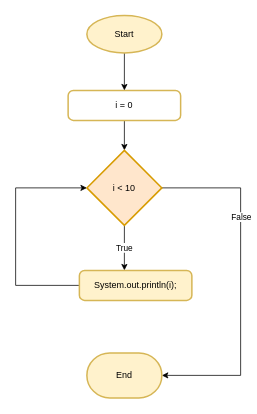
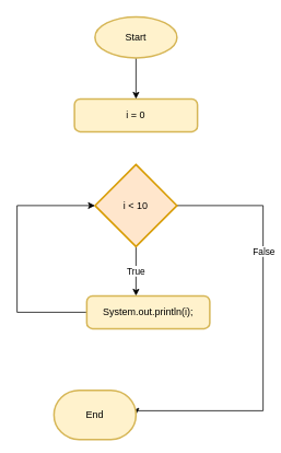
  <mxCell id="0" />
  <mxCell id="1" parent="0" />
- <mxCell id="2" style="edgeStyle=orthogonalEdgeStyle;rounded=0;orthogonalLoop=1;jettySize=auto;html=1;exitX=0.5;exitY=1;exitDx=0;exitDy=0;" edge="1" parent="1" source="3" target="7"><mxGeometry relative="1" as="geometry" /></mxCell>
- <mxCell id="3" value="i = 0" style="rounded=1;whiteSpace=wrap;html=1;absoluteArcSize=1;arcSize=14;strokeWidth=2;fillColor=#ffffff;strokeColor=#d6b656;" vertex="1" parent="1"><mxGeometry x="90" y="120" width="150" height="40" as="geometry" /></mxCell>
+ <mxCell id="3" value="i = 0" style="rounded=1;whiteSpace=wrap;html=1;absoluteArcSize=1;arcSize=14;strokeWidth=2;fillColor=#fff2cc;strokeColor=#d6b656;" vertex="1" parent="1"><mxGeometry x="90" y="120" width="150" height="40" as="geometry" /></mxCell>
  <mxCell id="4" value="True" style="edgeStyle=orthogonalEdgeStyle;rounded=0;orthogonalLoop=1;jettySize=auto;html=1;" edge="1" parent="1" source="7" target="9"><mxGeometry relative="1" as="geometry"><Array as="points"><mxPoint x="165" y="330" /><mxPoint x="165" y="330" /></Array></mxGeometry></mxCell>
  <mxCell id="5" style="edgeStyle=orthogonalEdgeStyle;rounded=0;orthogonalLoop=1;jettySize=auto;html=1;exitX=1;exitY=0.5;exitDx=0;exitDy=0;exitPerimeter=0;entryX=1;entryY=0.5;entryDx=0;entryDy=0;entryPerimeter=0;" edge="1" parent="1" source="7" target="12"><mxGeometry relative="1" as="geometry"><mxPoint x="365" y="350" as="targetPoint" /><Array as="points"><mxPoint x="320" y="250" /><mxPoint x="320" y="500" /></Array></mxGeometry></mxCell>
  <mxCell id="6" value="False" style="edgeLabel;html=1;align=center;verticalAlign=middle;resizable=0;points=[];" vertex="1" connectable="0" parent="5"><mxGeometry x="-0.377" relative="1" as="geometry"><mxPoint as="offset" /></mxGeometry></mxCell>
  <mxCell id="7" value="i &amp;lt; 10" style="strokeWidth=2;html=1;shape=mxgraph.flowchart.decision;whiteSpace=wrap;fillColor=#ffe6cc;strokeColor=#d79b00;" vertex="1" parent="1"><mxGeometry x="115" y="200" width="100" height="100" as="geometry" /></mxCell>
  <mxCell id="8" style="edgeStyle=orthogonalEdgeStyle;rounded=0;orthogonalLoop=1;jettySize=auto;html=1;exitX=0;exitY=0.5;exitDx=0;exitDy=0;entryX=0;entryY=0.5;entryDx=0;entryDy=0;entryPerimeter=0;" edge="1" parent="1" source="9" target="7"><mxGeometry relative="1" as="geometry"><Array as="points"><mxPoint x="20" y="380" /><mxPoint x="20" y="250" /></Array></mxGeometry></mxCell>
  <mxCell id="9" value="System.out.println(i);" style="rounded=1;whiteSpace=wrap;html=1;absoluteArcSize=1;arcSize=14;strokeWidth=2;fillColor=#fff2cc;strokeColor=#d6b656;" vertex="1" parent="1"><mxGeometry x="105" y="360" width="150" height="40" as="geometry" /></mxCell>
  <mxCell id="10" style="edgeStyle=orthogonalEdgeStyle;rounded=0;orthogonalLoop=1;jettySize=auto;html=1;exitX=0.5;exitY=1;exitDx=0;exitDy=0;exitPerimeter=0;" edge="1" parent="1" source="11" target="3"><mxGeometry relative="1" as="geometry" /></mxCell>
  <mxCell id="11" value="Start" style="strokeWidth=2;html=1;shape=mxgraph.flowchart.start_1;whiteSpace=wrap;fillColor=#fff2cc;strokeColor=#d6b656;" vertex="1" parent="1"><mxGeometry x="115" y="20" width="100" height="50" as="geometry" /></mxCell>
- <mxCell id="12" value="End" style="strokeWidth=2;html=1;shape=mxgraph.flowchart.terminator;whiteSpace=wrap;fillColor=#fff2cc;strokeColor=#d6b656;" vertex="1" parent="1"><mxGeometry x="115" y="470" width="100" height="60" as="geometry" /></mxCell>
+ <mxCell id="12" value="End" style="strokeWidth=2;html=1;shape=mxgraph.flowchart.terminator;whiteSpace=wrap;fillColor=#fff2cc;strokeColor=#d6b656;" vertex="1" parent="1"><mxGeometry x="65" y="475" width="100" height="60" as="geometry" /></mxCell>
